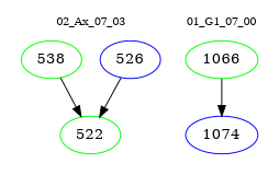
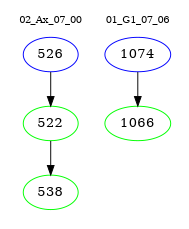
  digraph {
    node [color=green]
    edge [color=black]
    n1 [color=blue label=526]
    n2 [label=522]
    n3 [label=538]
    n4 [color=blue label=1074]
    n5 [label=1066]
    subgraph cluster_1 {
      color=white
      fontsize=10
-     label="02_Ax_07_03"
+     label="02_Ax_07_00"
      n1
      n2
      n3
    }
    subgraph cluster_2 {
      color=white
      fontsize=10
-     label="01_G1_07_00"
+     label="01_G1_07_06"
      n4
      n5
    }
    n1 -> n2
-   n3 -> n2
-   n5 -> n4
+   n2 -> n3
+   n4 -> n5
  }
